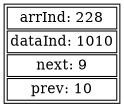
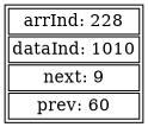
  digraph {
-   n1 [label=<                                                  <TABLE>                                                      <TR><TD>arrInd: 228</TD></TR>                                                      <TR><TD>dataInd: 1010</TD></TR>                                                      <TR><TD>next: 9</TD></TR>                        <TR><TD>prev: 10</TD></TR>            </TABLE>> margin=0 shape=none]
+   n1 [label=<                                                  <TABLE>                                                      <TR><TD>arrInd: 228</TD></TR>                                                      <TR><TD>dataInd: 1010</TD></TR>                                                      <TR><TD>next: 9</TD></TR>                        <TR><TD>prev: 60</TD></TR>            </TABLE>> margin=0 shape=none]
  }
